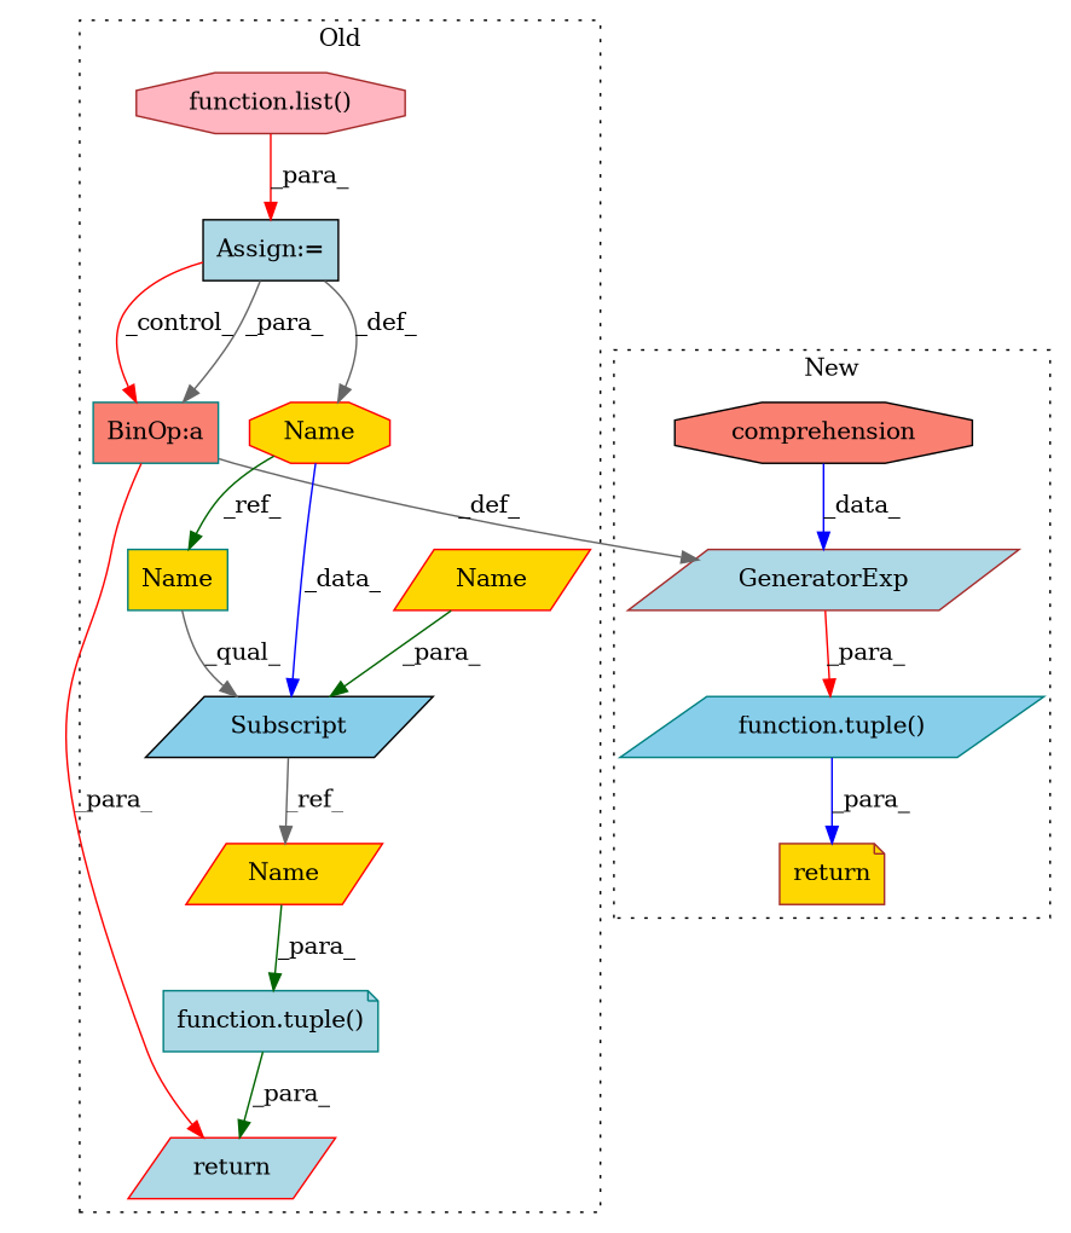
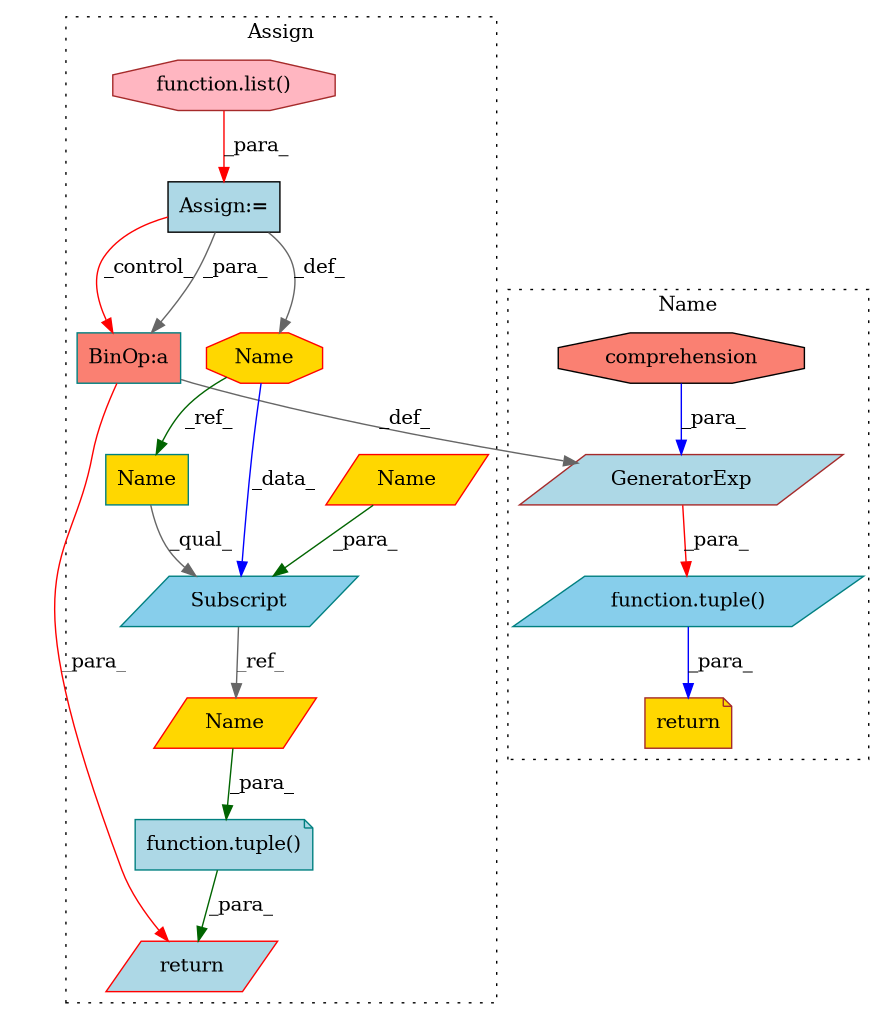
  digraph {
    node [a=87 color=teal fillcolor=gold l=3 shape=parallelogram style=filled]
    edge [color=gray40]
    n1 [a=75 color=brown fillcolor=lightpink l="5,1" label="function.list()" s="115,126" shape=octagon]
    n2 [a=75 fillcolor=lightblue l="6,1" label="function.tuple()" s="1349,1361" shape=note]
    n3 [a=68 color=black fillcolor=lightblue label="Assign:=" s=112 shape=box]
    n4 [a=93 color=red fillcolor=lightblue l=7 label=return s=1342]
    n5 [a=82 fillcolor=salmon label="BinOp:a" s=1295 shape=box]
-   n6 [a=63 color=black fillcolor=skyblue l="17,0" label=Subscript s="1274,0"]
+   n6 [a=63 fillcolor=skyblue l="17,0" label=Subscript s="1274,0"]
    n7 [color=red l=6 label=Name s=106 shape=octagon]
    n8 [l=6 label=Name s=1274 shape=box]
    n9 [color=red l=9 label=Name s=1281]
    n10 [color=red l=6 label=Name s=1355]
    n11 [a=75 fillcolor=skyblue l="6,52" label="function.tuple()" s="1309,1316"]
    n12 [a=45 color=black fillcolor=salmon label=comprehension s=1328 shape=octagon]
    n13 [a=55 color=brown fillcolor=lightblue l=1 label=GeneratorExp s=1315]
    n14 [a=93 color=brown l=7 label=return s=1452 shape=note]
    subgraph cluster_1 {
-     label=Old
+     label=Assign
      style=dotted
      n1
      n2
      n3
      n4
      n5
      n6
      n7
      n8
      n9
      n10
    }
    subgraph cluster_2 {
-     label=New
+     label=Name
      style=dotted
      n11
      n12
      n13
      n14
    }
    n1 -> n3 [color=red label=_para_]
    n2 -> n4 [color=darkgreen label=_para_]
    n3 -> n5 [color=red label=_control_]
    n3 -> n5 [label=_para_]
    n3 -> n7 [label=_def_]
    n5 -> n4 [color=red label=_para_]
    n5 -> n13 [label=_def_]
    n6 -> n10 [label=_ref_]
    n7 -> n6 [color=blue label=_data_]
    n7 -> n8 [color=darkgreen label=_ref_]
    n8 -> n6 [label=_qual_]
    n9 -> n6 [color=darkgreen label=_para_]
    n10 -> n2 [color=darkgreen label=_para_]
    n11 -> n14 [color=blue label=_para_]
-   n12 -> n13 [color=blue label=_data_]
+   n12 -> n13 [color=blue label=_para_]
    n13 -> n11 [color=red label=_para_]
  }
